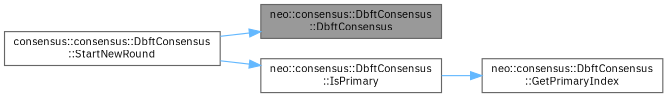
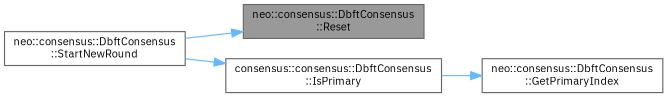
  digraph {
    fontname="IBM Plex Sans"
    rankdir=LR
    node [color=grey40 fillcolor=white fontname="IBM Plex Sans" fontsize=10 shape=box style=filled]
    edge [color=steelblue1 fontname="IBM Plex Sans" fontsize=10 labelfontname=Helvetica labelfontsize=10 style=solid]
-   n1 [color=gray40 fillcolor=grey60 fontcolor=black height=0.2 label="neo::consensus::DbftConsensus\l::DbftConsensus" width=0.4]
-   n2 [height=0.2 label="consensus::consensus::DbftConsensus\l::StartNewRound" width=0.4]
-   n3 [height=0.2 label="neo::consensus::DbftConsensus\l::IsPrimary" width=0.4]
+   n1 [color=gray40 fillcolor=grey60 fontcolor=black height=0.2 label="neo::consensus::DbftConsensus\l::Reset" width=0.4]
+   n2 [height=0.2 label="neo::consensus::DbftConsensus\l::StartNewRound" width=0.4]
+   n3 [height=0.2 label="consensus::consensus::DbftConsensus\l::IsPrimary" width=0.4]
    n4 [height=0.2 label="neo::consensus::DbftConsensus\l::GetPrimaryIndex" width=0.4]
    n2 -> n1
    n2 -> n3
    n3 -> n4
  }
